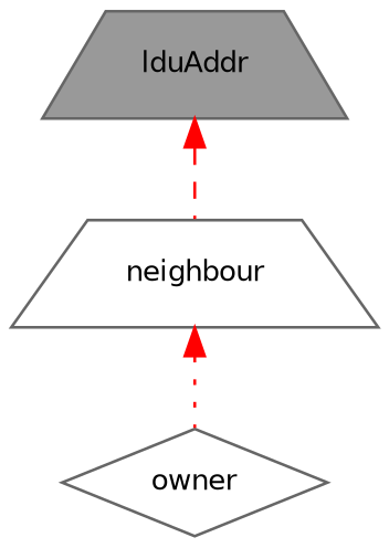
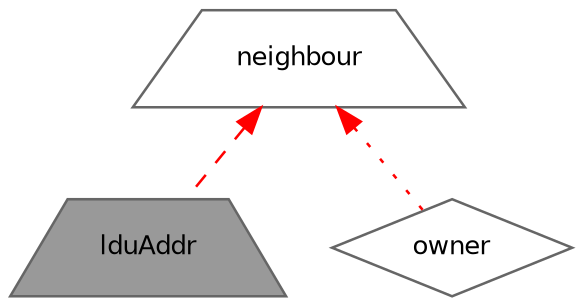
  digraph {
    rankdir=TB
    node [color=grey40 fillcolor=white fontname=Helvetica fontsize=10 shape=trapezium style=filled]
    edge [color=red dir=back fontname=Helvetica fontsize=10 labelfontname=Helvetica labelfontsize=10]
    n1 [color=gray40 fillcolor=grey60 fontcolor=black height=0.2 label=lduAddr width=0.4]
    n2 [height=0.2 label=neighbour width=0.4]
    n3 [height=0.2 label=owner shape=diamond width=0.4]
-   n1 -> n2 [style=dashed]
+   n2 -> n1 [style=dashed]
    n2 -> n3 [style=dotted]
  }
